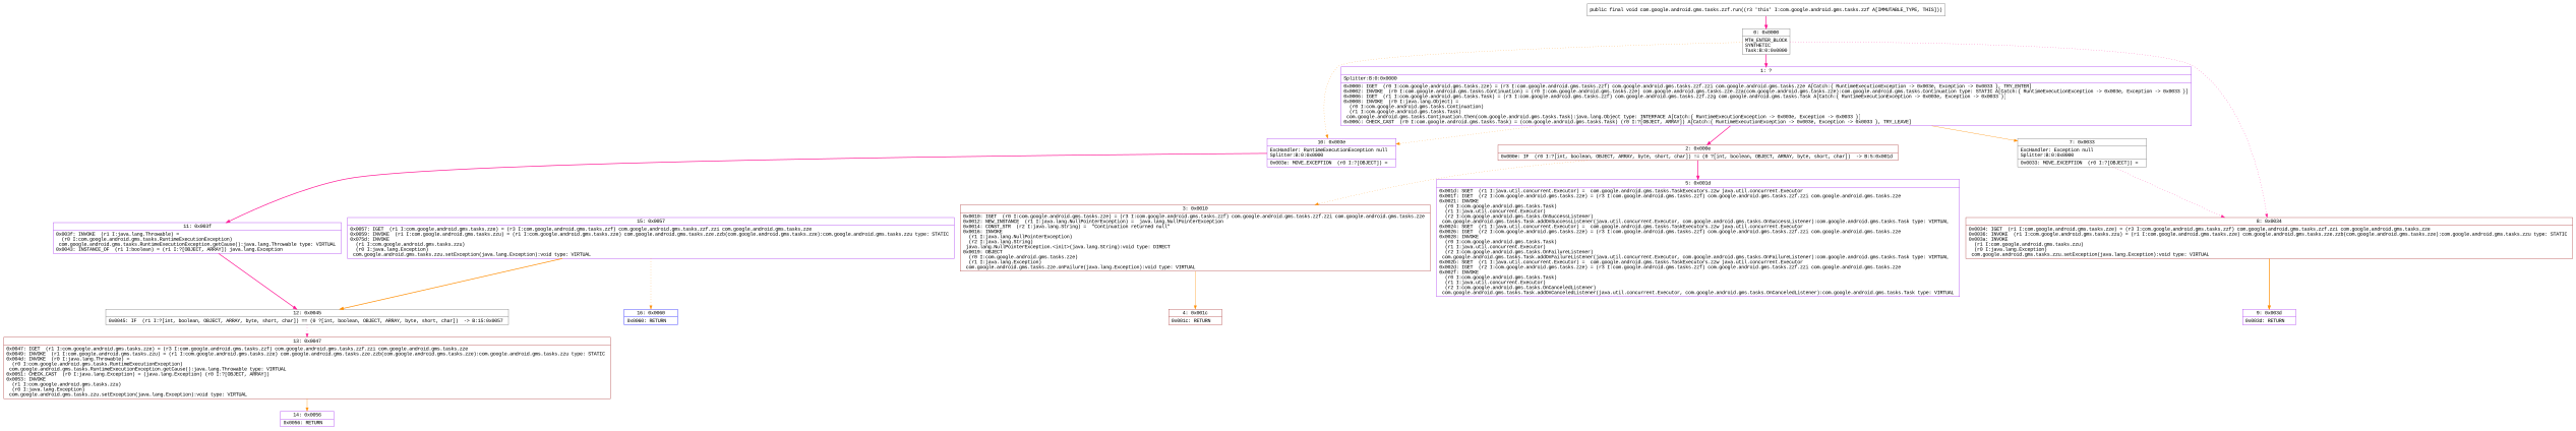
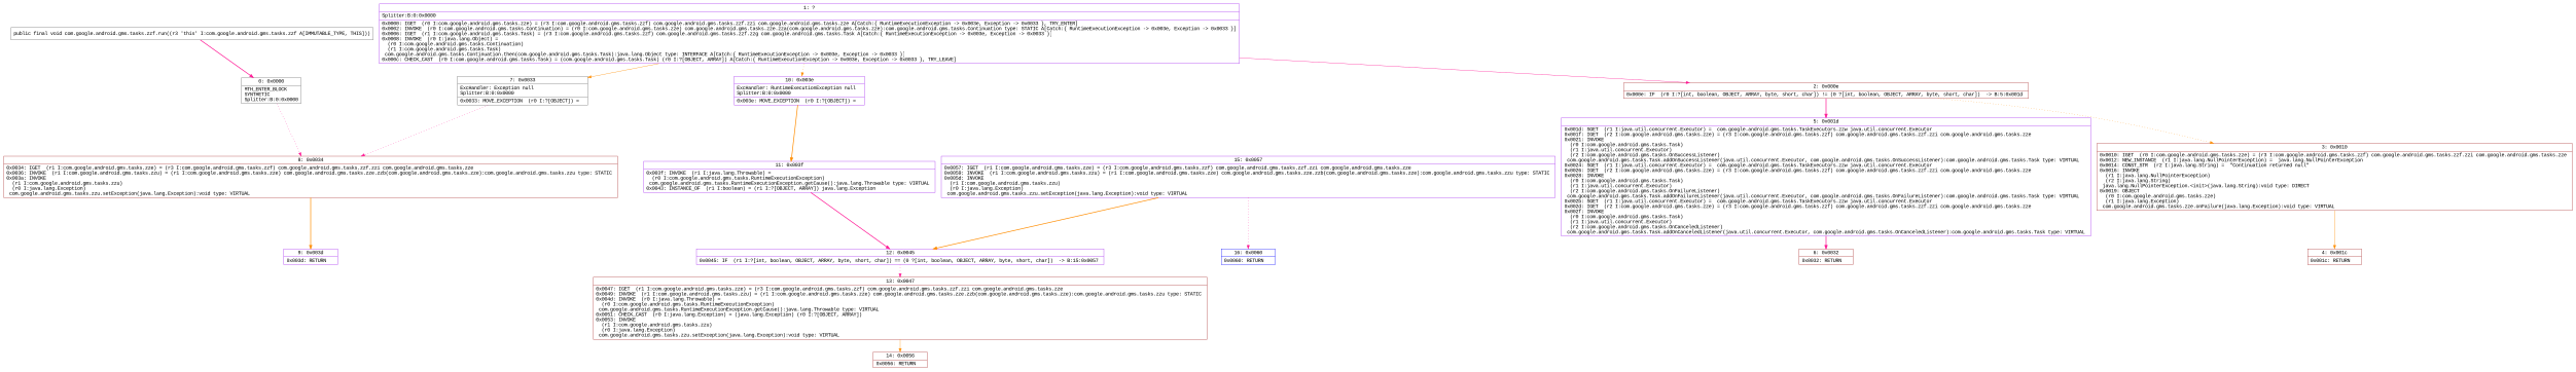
  digraph {
    fontname="Liberation Mono"
    node [color=purple fontname="Liberation Mono" shape=record]
    edge [color=deeppink fontname="Liberation Mono" style=bold]
-   n1 [color=gray40 label="{0\:\ 0x0000|MTH_ENTER_BLOCK\lSYNTHETIC\lTask:B:0:0x0000\l}"]
+   n1 [color=gray40 label="{0\:\ 0x0000|MTH_ENTER_BLOCK\lSYNTHETIC\lSplitter:B:0:0x0000\l}"]
    n2 [label="{1\:\ ?|Splitter:B:0:0x0000\l|0x0000: IGET  (r0 I:com.google.android.gms.tasks.zze) = (r3 I:com.google.android.gms.tasks.zzf) com.google.android.gms.tasks.zzf.zzi com.google.android.gms.tasks.zze A[Catch:\{ RuntimeExecutionException \-\> 0x003e, Exception \-\> 0x0033 \}, TRY_ENTER]\l0x0002: INVOKE  (r0 I:com.google.android.gms.tasks.Continuation) = (r0 I:com.google.android.gms.tasks.zze) com.google.android.gms.tasks.zze.zza(com.google.android.gms.tasks.zze):com.google.android.gms.tasks.Continuation type: STATIC A[Catch:\{ RuntimeExecutionException \-\> 0x003e, Exception \-\> 0x0033 \}]\l0x0006: IGET  (r1 I:com.google.android.gms.tasks.Task) = (r3 I:com.google.android.gms.tasks.zzf) com.google.android.gms.tasks.zzf.zzg com.google.android.gms.tasks.Task A[Catch:\{ RuntimeExecutionException \-\> 0x003e, Exception \-\> 0x0033 \}]\l0x0008: INVOKE  (r0 I:java.lang.Object) = \l  (r0 I:com.google.android.gms.tasks.Continuation)\l  (r1 I:com.google.android.gms.tasks.Task)\l com.google.android.gms.tasks.Continuation.then(com.google.android.gms.tasks.Task):java.lang.Object type: INTERFACE A[Catch:\{ RuntimeExecutionException \-\> 0x003e, Exception \-\> 0x0033 \}]\l0x000c: CHECK_CAST  (r0 I:com.google.android.gms.tasks.Task) = (com.google.android.gms.tasks.Task) (r0 I:?[OBJECT, ARRAY]) A[Catch:\{ RuntimeExecutionException \-\> 0x003e, Exception \-\> 0x0033 \}, TRY_LEAVE]\l}"]
    n3 [label="{10\:\ 0x003e|ExcHandler: RuntimeExecutionException null\lSplitter:B:0:0x0000\l|0x003e: MOVE_EXCEPTION  (r0 I:?[OBJECT]) =  \l}"]
    n4 [color=brown label="{8\:\ 0x0034|0x0034: IGET  (r1 I:com.google.android.gms.tasks.zze) = (r3 I:com.google.android.gms.tasks.zzf) com.google.android.gms.tasks.zzf.zzi com.google.android.gms.tasks.zze \l0x0036: INVOKE  (r1 I:com.google.android.gms.tasks.zzu) = (r1 I:com.google.android.gms.tasks.zze) com.google.android.gms.tasks.zze.zzb(com.google.android.gms.tasks.zze):com.google.android.gms.tasks.zzu type: STATIC \l0x003a: INVOKE  \l  (r1 I:com.google.android.gms.tasks.zzu)\l  (r0 I:java.lang.Exception)\l com.google.android.gms.tasks.zzu.setException(java.lang.Exception):void type: VIRTUAL \l}"]
    n5 [color=gray40 label="{7\:\ 0x0033|ExcHandler: Exception null\lSplitter:B:0:0x0000\l|0x0033: MOVE_EXCEPTION  (r0 I:?[OBJECT]) =  \l}"]
    n6 [color=brown label="{2\:\ 0x000e|0x000e: IF  (r0 I:?[int, boolean, OBJECT, ARRAY, byte, short, char]) != (0 ?[int, boolean, OBJECT, ARRAY, byte, short, char])  \-\> B:5:0x001d \l}"]
    n7 [label="{11\:\ 0x003f|0x003f: INVOKE  (r1 I:java.lang.Throwable) = \l  (r0 I:com.google.android.gms.tasks.RuntimeExecutionException)\l com.google.android.gms.tasks.RuntimeExecutionException.getCause():java.lang.Throwable type: VIRTUAL \l0x0043: INSTANCE_OF  (r1 I:boolean) = (r1 I:?[OBJECT, ARRAY]) java.lang.Exception \l}"]
    n8 [color=brown label="{3\:\ 0x0010|0x0010: IGET  (r0 I:com.google.android.gms.tasks.zze) = (r3 I:com.google.android.gms.tasks.zzf) com.google.android.gms.tasks.zzf.zzi com.google.android.gms.tasks.zze \l0x0012: NEW_INSTANCE  (r1 I:java.lang.NullPointerException) =  java.lang.NullPointerException \l0x0014: CONST_STR  (r2 I:java.lang.String) =  \"Continuation returned null\" \l0x0016: INVOKE  \l  (r1 I:java.lang.NullPointerException)\l  (r2 I:java.lang.String)\l java.lang.NullPointerException.\<init\>(java.lang.String):void type: DIRECT \l0x0019: OBJECT  \l  (r0 I:com.google.android.gms.tasks.zze)\l  (r1 I:java.lang.Exception)\l com.google.android.gms.tasks.zze.onFailure(java.lang.Exception):void type: VIRTUAL \l}"]
    n9 [label="{5\:\ 0x001d|0x001d: SGET  (r1 I:java.util.concurrent.Executor) =  com.google.android.gms.tasks.TaskExecutors.zzw java.util.concurrent.Executor \l0x001f: IGET  (r2 I:com.google.android.gms.tasks.zze) = (r3 I:com.google.android.gms.tasks.zzf) com.google.android.gms.tasks.zzf.zzi com.google.android.gms.tasks.zze \l0x0021: INVOKE  \l  (r0 I:com.google.android.gms.tasks.Task)\l  (r1 I:java.util.concurrent.Executor)\l  (r2 I:com.google.android.gms.tasks.OnSuccessListener)\l com.google.android.gms.tasks.Task.addOnSuccessListener(java.util.concurrent.Executor, com.google.android.gms.tasks.OnSuccessListener):com.google.android.gms.tasks.Task type: VIRTUAL \l0x0024: SGET  (r1 I:java.util.concurrent.Executor) =  com.google.android.gms.tasks.TaskExecutors.zzw java.util.concurrent.Executor \l0x0026: IGET  (r2 I:com.google.android.gms.tasks.zze) = (r3 I:com.google.android.gms.tasks.zzf) com.google.android.gms.tasks.zzf.zzi com.google.android.gms.tasks.zze \l0x0028: INVOKE  \l  (r0 I:com.google.android.gms.tasks.Task)\l  (r1 I:java.util.concurrent.Executor)\l  (r2 I:com.google.android.gms.tasks.OnFailureListener)\l com.google.android.gms.tasks.Task.addOnFailureListener(java.util.concurrent.Executor, com.google.android.gms.tasks.OnFailureListener):com.google.android.gms.tasks.Task type: VIRTUAL \l0x002b: SGET  (r1 I:java.util.concurrent.Executor) =  com.google.android.gms.tasks.TaskExecutors.zzw java.util.concurrent.Executor \l0x002d: IGET  (r2 I:com.google.android.gms.tasks.zze) = (r3 I:com.google.android.gms.tasks.zzf) com.google.android.gms.tasks.zzf.zzi com.google.android.gms.tasks.zze \l0x002f: INVOKE  \l  (r0 I:com.google.android.gms.tasks.Task)\l  (r1 I:java.util.concurrent.Executor)\l  (r2 I:com.google.android.gms.tasks.OnCanceledListener)\l com.google.android.gms.tasks.Task.addOnCanceledListener(java.util.concurrent.Executor, com.google.android.gms.tasks.OnCanceledListener):com.google.android.gms.tasks.Task type: VIRTUAL \l}"]
    n10 [color=brown label="{4\:\ 0x001c|0x001c: RETURN   \l}"]
+   n11 [color=brown label="{6\:\ 0x0032|0x0032: RETURN   \l}"]
    n12 [label="{9\:\ 0x003d|0x003d: RETURN   \l}"]
-   n13 [color=gray40 label="{12\:\ 0x0045|0x0045: IF  (r1 I:?[int, boolean, OBJECT, ARRAY, byte, short, char]) == (0 ?[int, boolean, OBJECT, ARRAY, byte, short, char])  \-\> B:15:0x0057 \l}"]
+   n13 [label="{12\:\ 0x0045|0x0045: IF  (r1 I:?[int, boolean, OBJECT, ARRAY, byte, short, char]) == (0 ?[int, boolean, OBJECT, ARRAY, byte, short, char])  \-\> B:15:0x0057 \l}"]
    n14 [color=brown label="{13\:\ 0x0047|0x0047: IGET  (r1 I:com.google.android.gms.tasks.zze) = (r3 I:com.google.android.gms.tasks.zzf) com.google.android.gms.tasks.zzf.zzi com.google.android.gms.tasks.zze \l0x0049: INVOKE  (r1 I:com.google.android.gms.tasks.zzu) = (r1 I:com.google.android.gms.tasks.zze) com.google.android.gms.tasks.zze.zzb(com.google.android.gms.tasks.zze):com.google.android.gms.tasks.zzu type: STATIC \l0x004d: INVOKE  (r0 I:java.lang.Throwable) = \l  (r0 I:com.google.android.gms.tasks.RuntimeExecutionException)\l com.google.android.gms.tasks.RuntimeExecutionException.getCause():java.lang.Throwable type: VIRTUAL \l0x0051: CHECK_CAST  (r0 I:java.lang.Exception) = (java.lang.Exception) (r0 I:?[OBJECT, ARRAY]) \l0x0053: INVOKE  \l  (r1 I:com.google.android.gms.tasks.zzu)\l  (r0 I:java.lang.Exception)\l com.google.android.gms.tasks.zzu.setException(java.lang.Exception):void type: VIRTUAL \l}"]
-   n15 [label="{14\:\ 0x0056|0x0056: RETURN   \l}"]
-   n16 [label="{15\:\ 0x0057|0x0057: IGET  (r1 I:com.google.android.gms.tasks.zze) = (r3 I:com.google.android.gms.tasks.zzf) com.google.android.gms.tasks.zzf.zzi com.google.android.gms.tasks.zze \l0x0059: INVOKE  (r1 I:com.google.android.gms.tasks.zzu) = (r1 I:com.google.android.gms.tasks.zze) com.google.android.gms.tasks.zze.zzb(com.google.android.gms.tasks.zze):com.google.android.gms.tasks.zzu type: STATIC \l0x075d: INVOKE  \l  (r1 I:com.google.android.gms.tasks.zzu)\l  (r0 I:java.lang.Exception)\l com.google.android.gms.tasks.zzu.setException(java.lang.Exception):void type: VIRTUAL \l}"]
+   n15 [color=brown label="{14\:\ 0x0056|0x0056: RETURN   \l}"]
+   n16 [label="{15\:\ 0x0057|0x0057: IGET  (r1 I:com.google.android.gms.tasks.zze) = (r3 I:com.google.android.gms.tasks.zzf) com.google.android.gms.tasks.zzf.zzi com.google.android.gms.tasks.zze \l0x0059: INVOKE  (r1 I:com.google.android.gms.tasks.zzu) = (r1 I:com.google.android.gms.tasks.zze) com.google.android.gms.tasks.zze.zzb(com.google.android.gms.tasks.zze):com.google.android.gms.tasks.zzu type: STATIC \l0x005d: INVOKE  \l  (r1 I:com.google.android.gms.tasks.zzu)\l  (r0 I:java.lang.Exception)\l com.google.android.gms.tasks.zzu.setException(java.lang.Exception):void type: VIRTUAL \l}"]
    n17 [color=blue label="{16\:\ 0x0060|0x0060: RETURN   \l}"]
    n18 [color=gray40 label="{public final void com.google.android.gms.tasks.zzf.run((r3 'this' I:com.google.android.gms.tasks.zzf A[IMMUTABLE_TYPE, THIS])) }"]
-   n1 -> n2
-   n1 -> n3 [color=darkorange style=dotted]
    n1 -> n4 [style=dotted]
    n2 -> n3 [color=darkorange style=dotted]
    n2 -> n5 [color=darkorange style=solid]
-   n2 -> n6
-   n3 -> n7
+   n2 -> n6 [style=solid]
+   n3 -> n7 [color=darkorange]
    n4 -> n12 [color=darkorange]
    n5 -> n4 [style=dotted]
    n6 -> n8 [color=darkorange style=dotted]
    n6 -> n9
    n7 -> n13
    n8 -> n10 [color=darkorange style=solid]
+   n9 -> n11
    n13 -> n14 [style=dotted]
    n14 -> n15 [color=darkorange style=solid]
    n16 -> n13 [color=darkorange]
-   n16 -> n17 [color=darkorange style=dotted]
+   n16 -> n17 [style=dotted]
    n18 -> n1
  }
